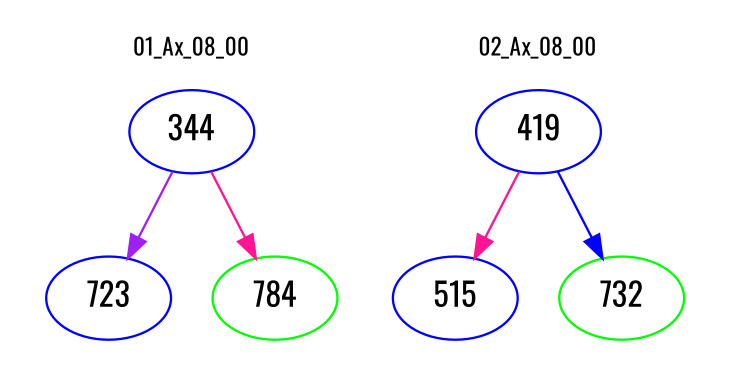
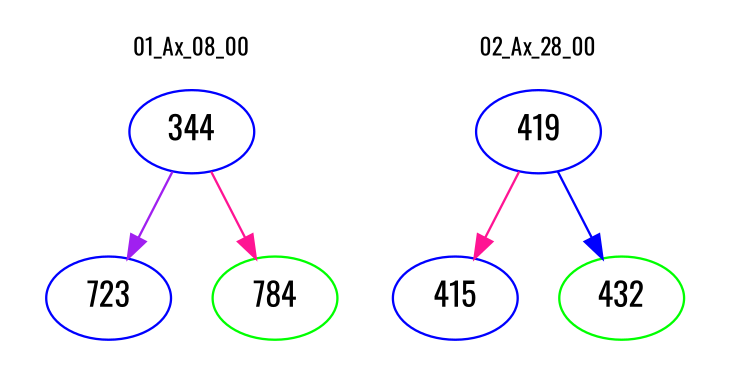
  digraph {
    fontname=Oswald
    node [color=blue fontname=Oswald]
    edge [color=deeppink fontname=Oswald]
    n1 [label=344]
    n2 [label=723]
    n3 [color=green label=784]
    n4 [label=419]
-   n5 [label=515]
-   n6 [color=green label=732]
+   n5 [label=415]
+   n6 [color=green label=432]
    subgraph cluster_1 {
      color=white
      fontsize=10
      label="01_Ax_08_00"
      n1
      n2
      n3
    }
    subgraph cluster_2 {
      color=white
      fontsize=10
-     label="02_Ax_08_00"
+     label="02_Ax_28_00"
      n4
      n5
      n6
    }
    n1 -> n2 [color=purple]
    n1 -> n3
    n4 -> n5
    n4 -> n6 [color=blue]
  }
